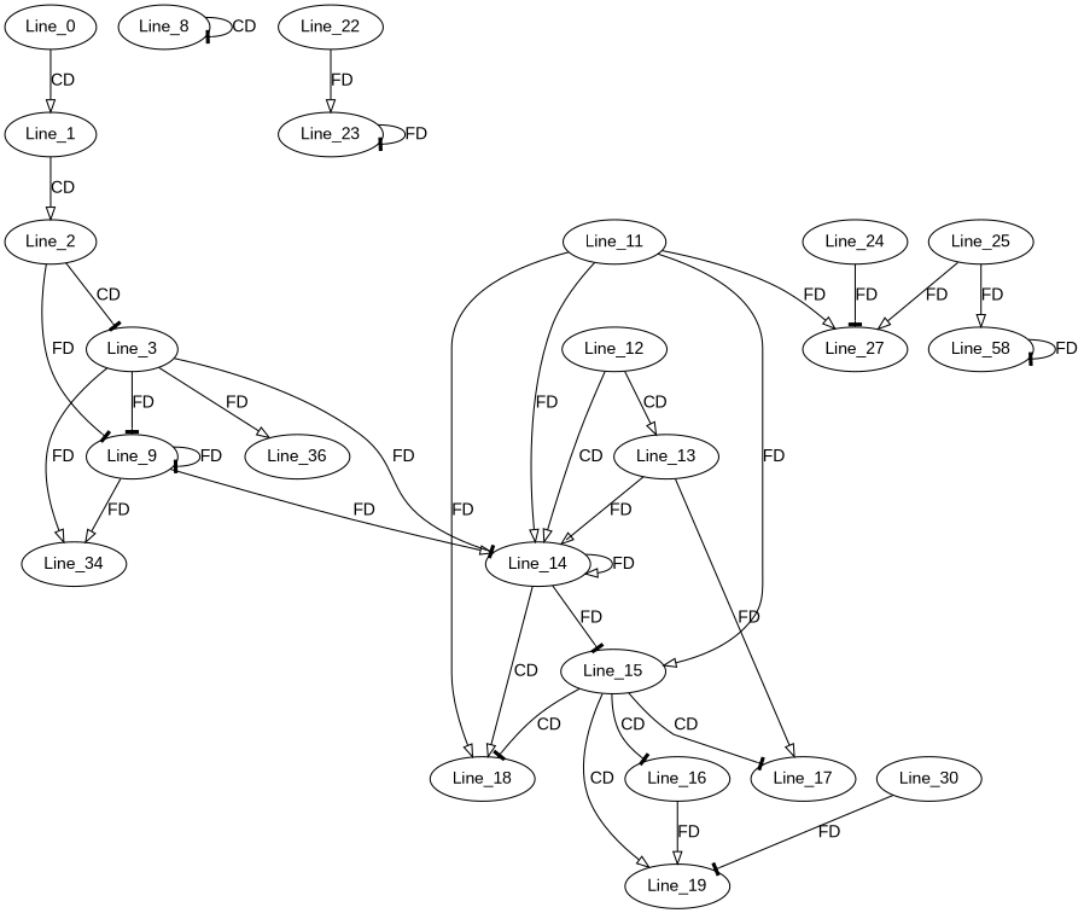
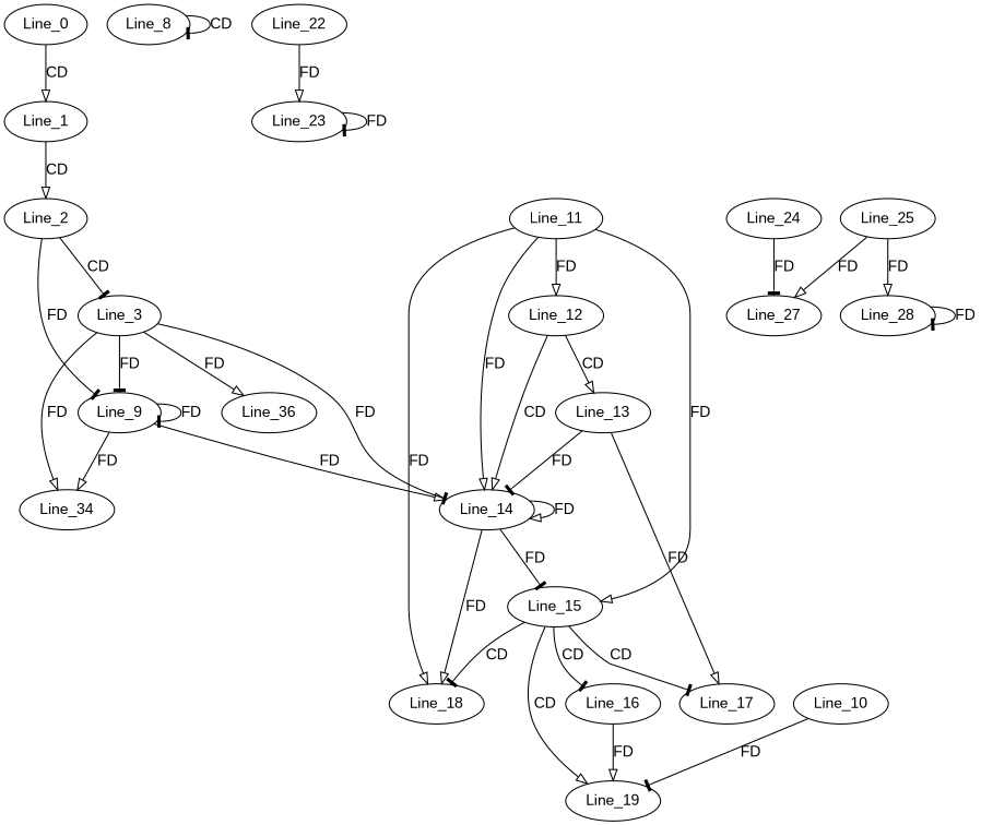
  digraph {
    fontname="Liberation Sans"
    node [fontname="Liberation Sans"]
    edge [arrowhead=onormal fontname="Liberation Sans"]
    Line_0
    Line_1
    Line_2
    Line_3
    Line_9
    Line_14
    Line_34
    Line_36
    Line_15
    Line_18
    n11 [label=Line_8]
    Line_11
    Line_12
    Line_13
    Line_17
    Line_16
    Line_19
-   Line_10 [label=Line_30]
+   Line_10
    Line_22
    Line_23
    Line_24
    Line_27
    Line_25
-   Line_28 [label=Line_58]
+   Line_28
    Line_0 -> Line_1 [label=CD]
    Line_1 -> Line_2 [label=CD]
    Line_2 -> Line_3 [arrowhead=tee label=CD]
    Line_2 -> Line_9 [arrowhead=tee label=FD]
    Line_3 -> Line_9 [arrowhead=tee label=FD]
    Line_3 -> Line_14 [arrowhead=tee label=FD]
    Line_3 -> Line_34 [label=FD]
    Line_3 -> Line_36 [label=FD]
    Line_9 -> Line_9 [arrowhead=tee label=FD]
    Line_9 -> Line_14 [label=FD]
    Line_9 -> Line_34 [label=FD]
    Line_14 -> Line_14 [label=FD]
    Line_14 -> Line_15 [arrowhead=tee label=FD]
-   Line_14 -> Line_18 [label=CD]
+   Line_14 -> Line_18 [label=FD]
    Line_15 -> Line_18 [arrowhead=tee label=CD]
    Line_15 -> Line_17 [arrowhead=tee label=CD]
    Line_15 -> Line_16 [arrowhead=tee label=CD]
    Line_15 -> Line_19 [label=CD]
    n11 -> n11 [arrowhead=tee label=CD]
    Line_11 -> Line_14 [label=FD]
    Line_11 -> Line_15 [label=FD]
    Line_11 -> Line_18 [label=FD]
-   Line_11 -> Line_27 [label=FD]
+   Line_11 -> Line_12 [label=FD]
    Line_12 -> Line_14 [label=CD]
    Line_12 -> Line_13 [label=CD]
-   Line_13 -> Line_14 [label=FD]
+   Line_13 -> Line_14 [arrowhead=tee label=FD]
    Line_13 -> Line_17 [label=FD]
    Line_16 -> Line_19 [label=FD]
    Line_10 -> Line_19 [arrowhead=tee label=FD]
    Line_22 -> Line_23 [label=FD]
    Line_23 -> Line_23 [arrowhead=tee label=FD]
    Line_24 -> Line_27 [arrowhead=tee label=FD]
    Line_25 -> Line_27 [label=FD]
    Line_25 -> Line_28 [label=FD]
    Line_28 -> Line_28 [arrowhead=tee label=FD]
  }
